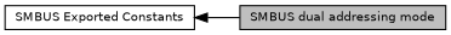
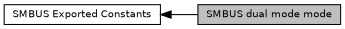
  digraph {
    rankdir=LR
    node [color=black fontname=Helvetica fontsize=10 shape=record style=filled]
-   n1 [fillcolor=grey75 fontcolor=black height=0.2 label="SMBUS dual addressing mode" width=0.4]
+   n1 [fillcolor=grey75 fontcolor=black height=0.2 label="SMBUS dual mode mode" width=0.4]
    n2 [fillcolor=white height=0.2 label="SMBUS Exported Constants" width=0.4]
    n2 -> n1 [dir=back fontname=Helvetica fontsize=10 labelfontname=Helvetica labelfontsize=10 shape=plaintext style=solid]
  }
